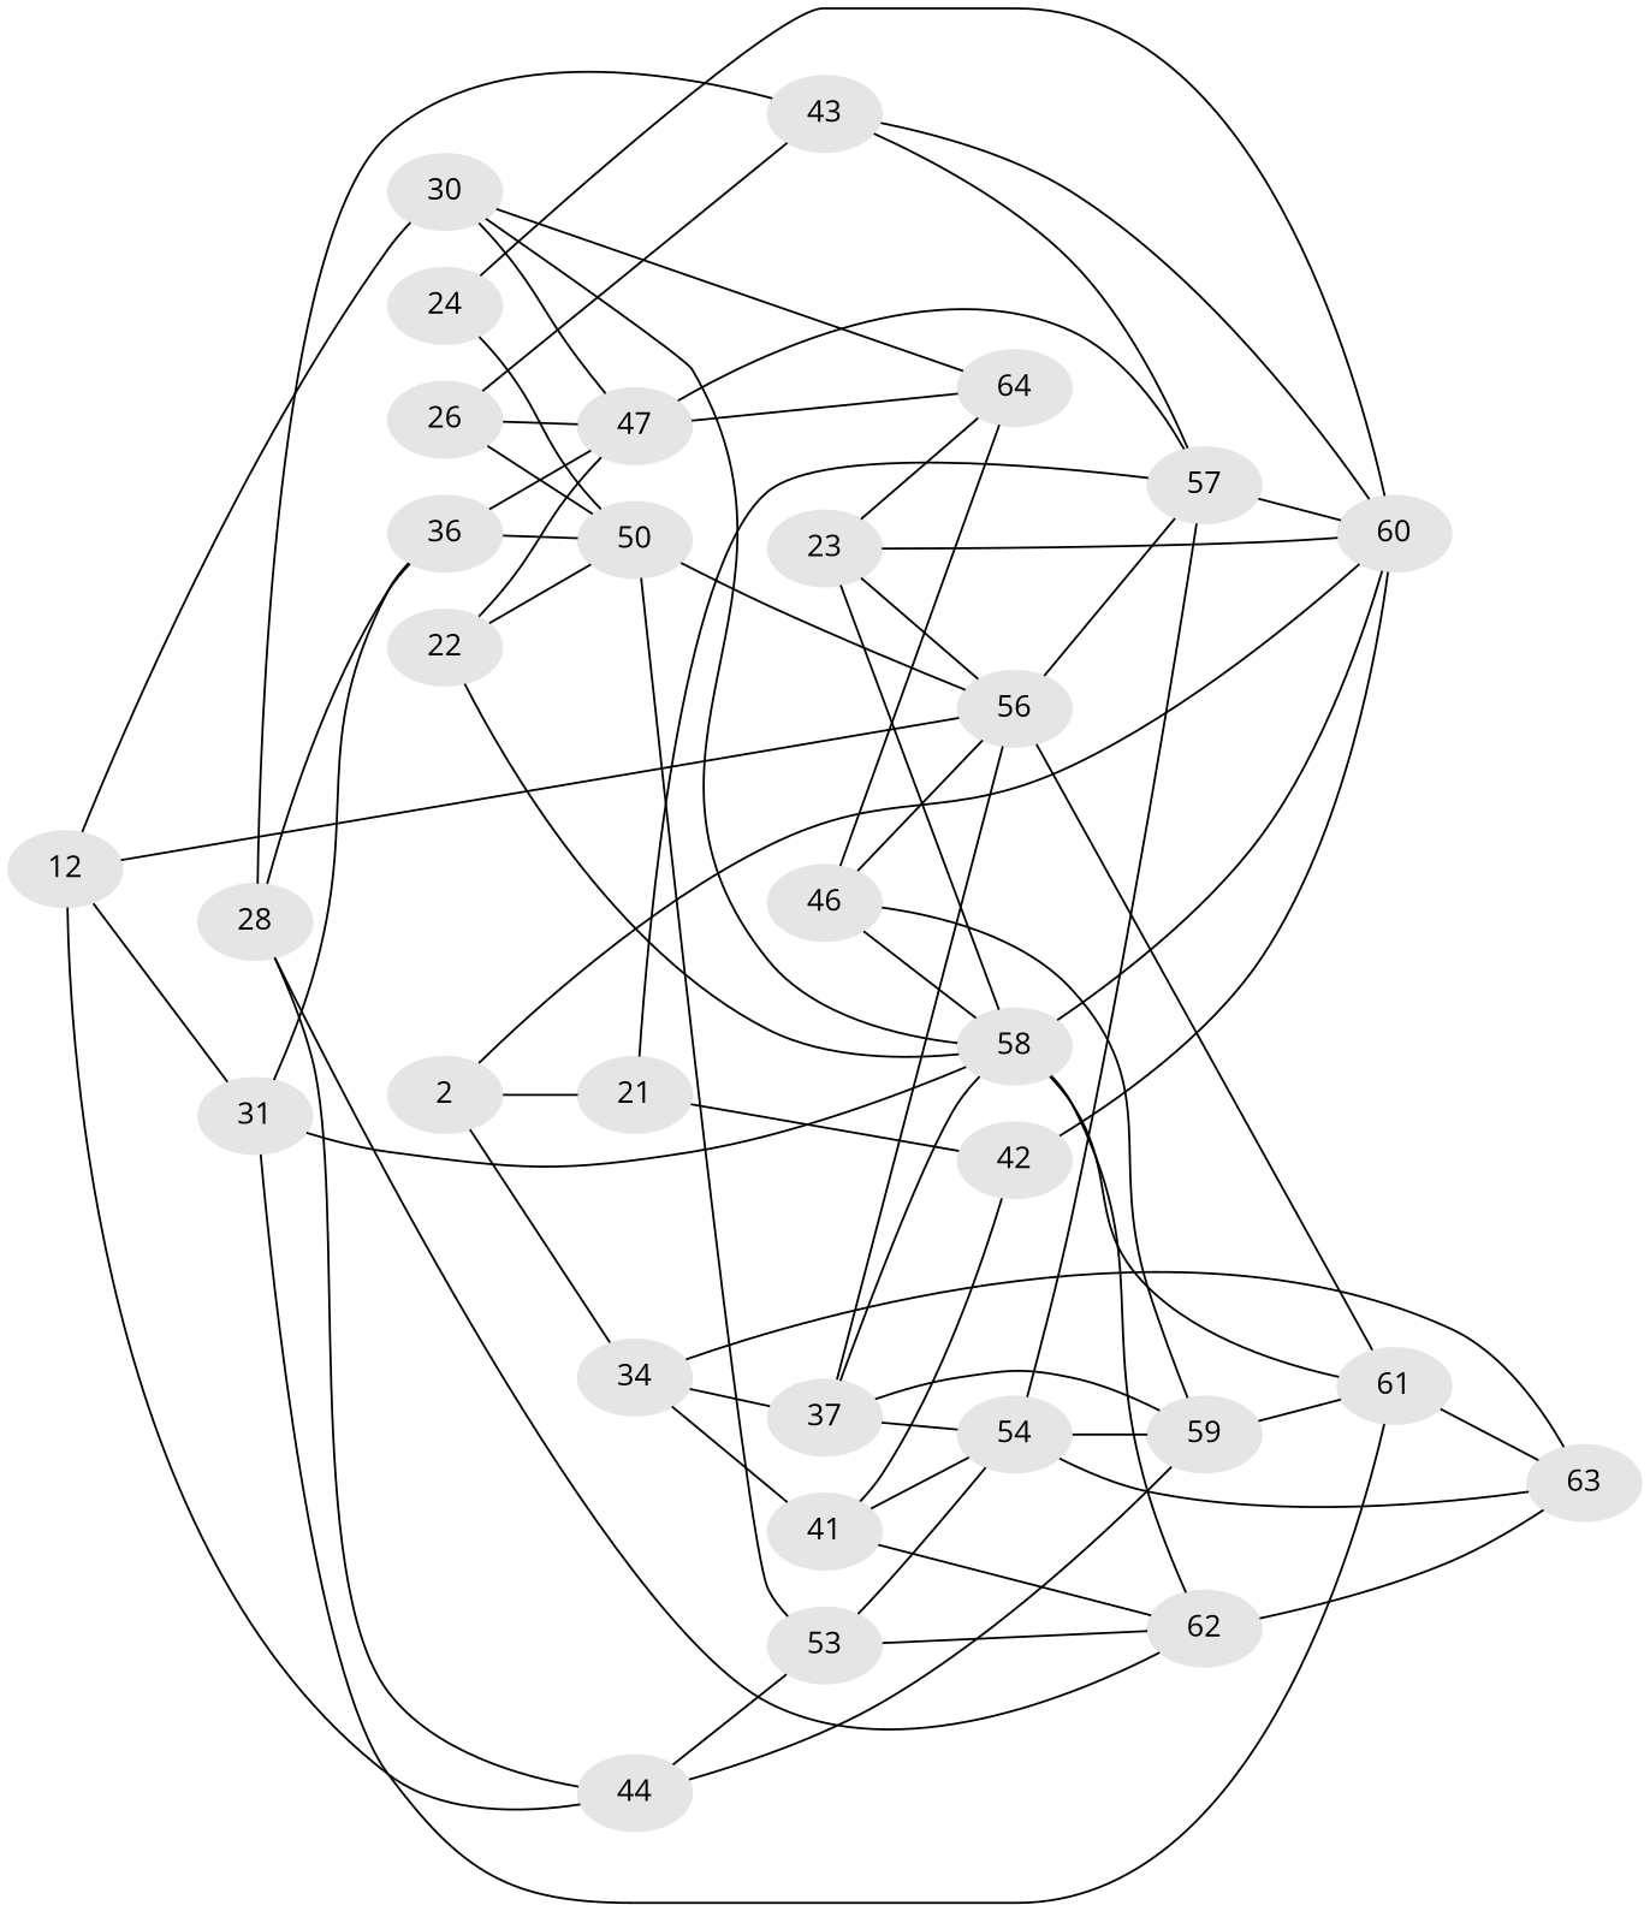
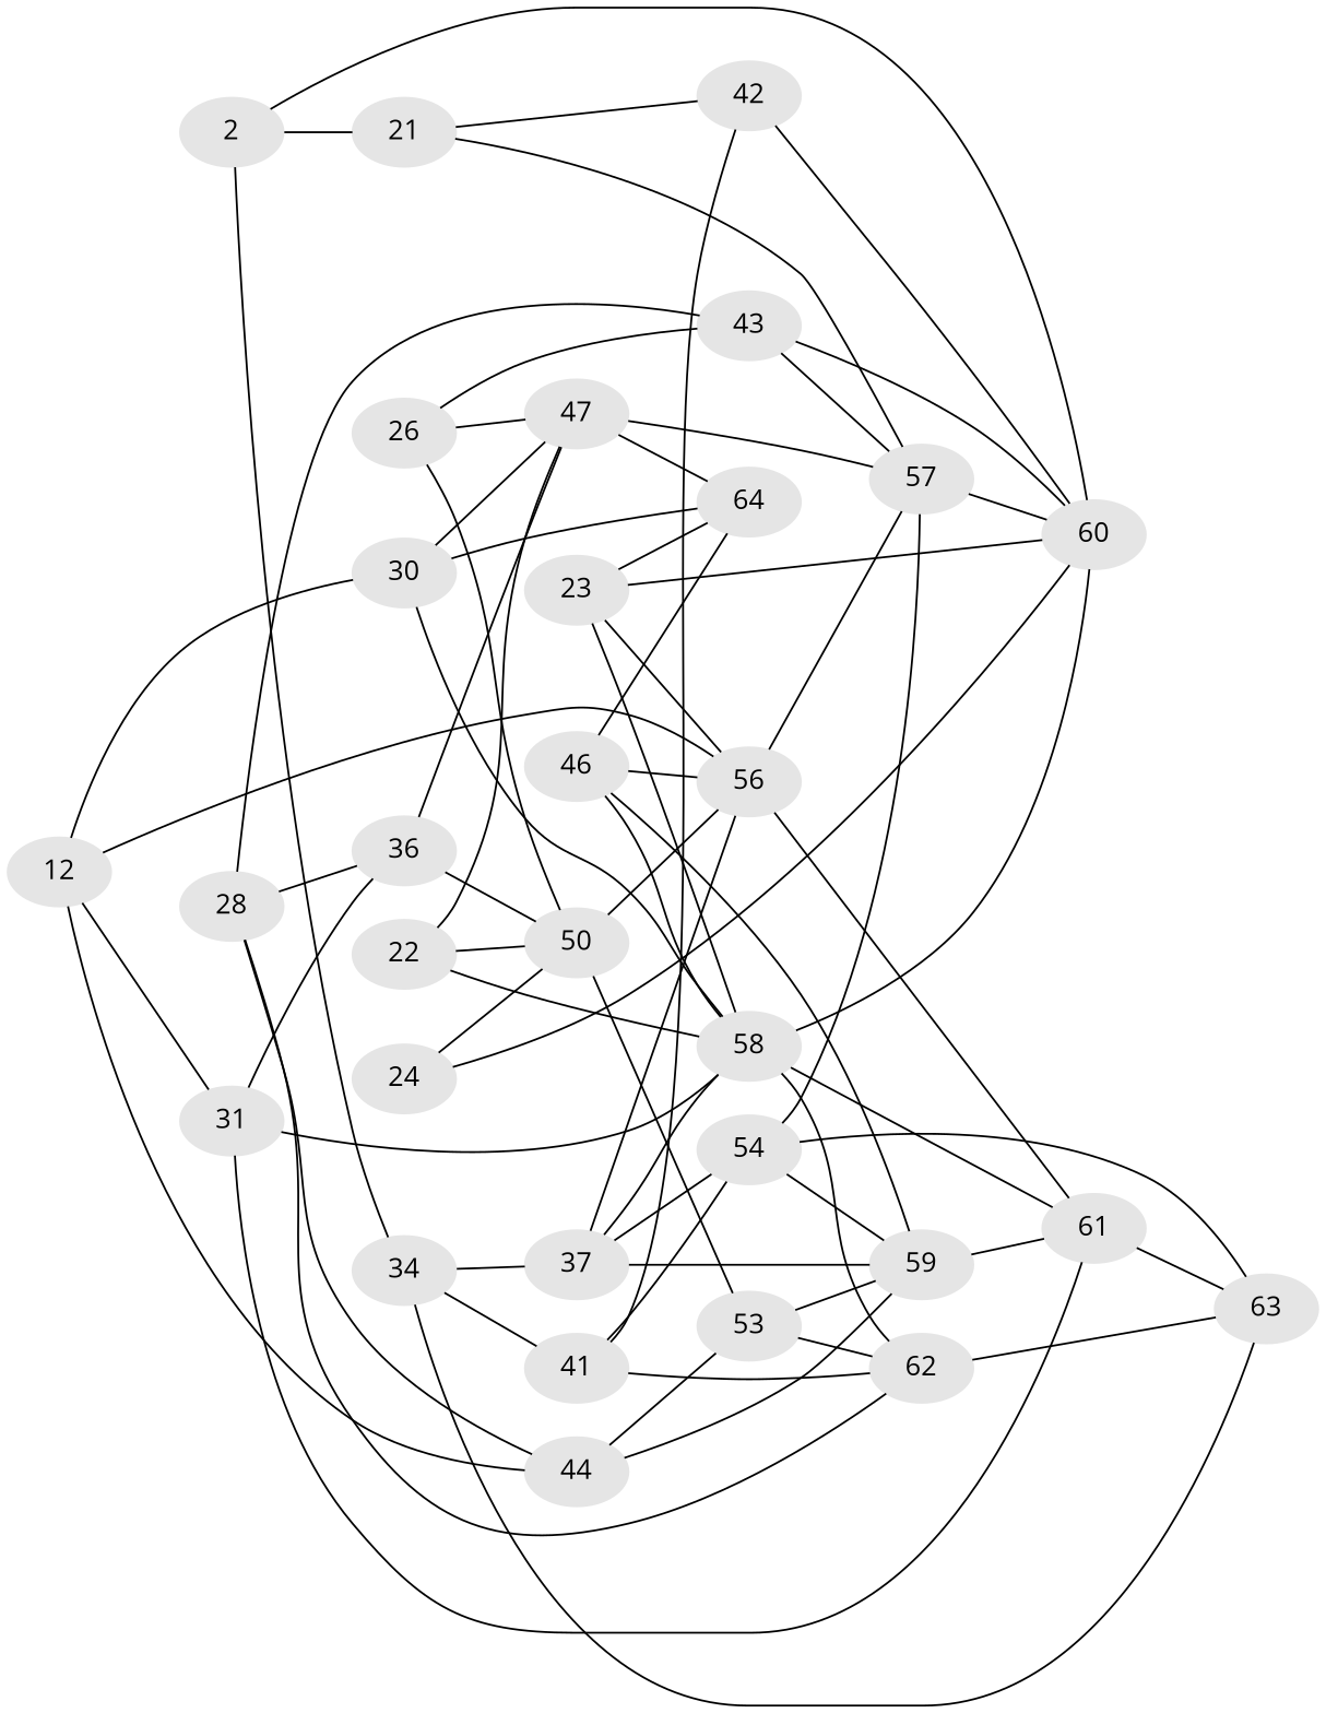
  graph {
    fontname="Open Sans"
    rankdir=LR
    node [color=gray90 fontname="Open Sans" style=filled]
    edge [fontname="Open Sans"]
    21 [super="+7"]
    42
    57 [super="+20+27"]
    2
    34
    60 [super="+10+49"]
    37 [super="+13+32"]
    41
    63
    12 [super="+3"]
    30
    31
    44 [super="+38"]
    56 [super="+9+29+48+8"]
    47 [super="+1+35"]
    58 [super="+17+33"]
    64
    36
    61 [super="+15"]
    59 [super="+4"]
    53 [super="+45"]
    22
    50 [super="+40"]
    62 [super="+25"]
    23
    24
    26
    43
    28
    54 [super="+51+52"]
    46
    21 -- 42 [weight=2]
    21 -- 57 [weight=2]
    42 -- 60
    57 -- 60
    2 -- 21 [weight=2]
    2 -- 34
    2 -- 60
    34 -- 37
    34 -- 41
    34 -- 63
    37 -- 56 [weight=4]
    37 -- 58
    37 -- 59
    37 -- 54
    41 -- 42
    41 -- 62
    41 -- 54
    12 -- 30
    12 -- 31 [weight=2]
    12 -- 44
    12 -- 56 [weight=2]
    30 -- 47
    30 -- 58
    30 -- 64
    31 -- 58 [weight=2]
    31 -- 36
    31 -- 61
    44 -- 59
    44 -- 53
    56 -- 57 [weight=3]
    56 -- 61 [weight=2]
    47 -- 57 [weight=2]
    47 -- 64
    58 -- 60
    58 -- 61
    58 -- 62 [weight=3]
    36 -- 47
    36 -- 50
    61 -- 63
    59 -- 61
    53 -- 62 [weight=2]
-   53 -- 54 [weight=2]
+   53 -- 59 [weight=2]
    22 -- 47 [weight=2]
    22 -- 58
    22 -- 50
    50 -- 56
    50 -- 53
    62 -- 63
    23 -- 60
    23 -- 56
    23 -- 58
    23 -- 64
    24 -- 60 [weight=2]
    24 -- 50 [weight=2]
    26 -- 47
    26 -- 50 [weight=2]
    26 -- 43
    43 -- 57
    43 -- 60
    28 -- 44
    28 -- 36
    28 -- 62
    28 -- 43
    54 -- 57
    54 -- 63
    54 -- 59 [weight=2]
    46 -- 56
    46 -- 58
    46 -- 64
    46 -- 59
  }
